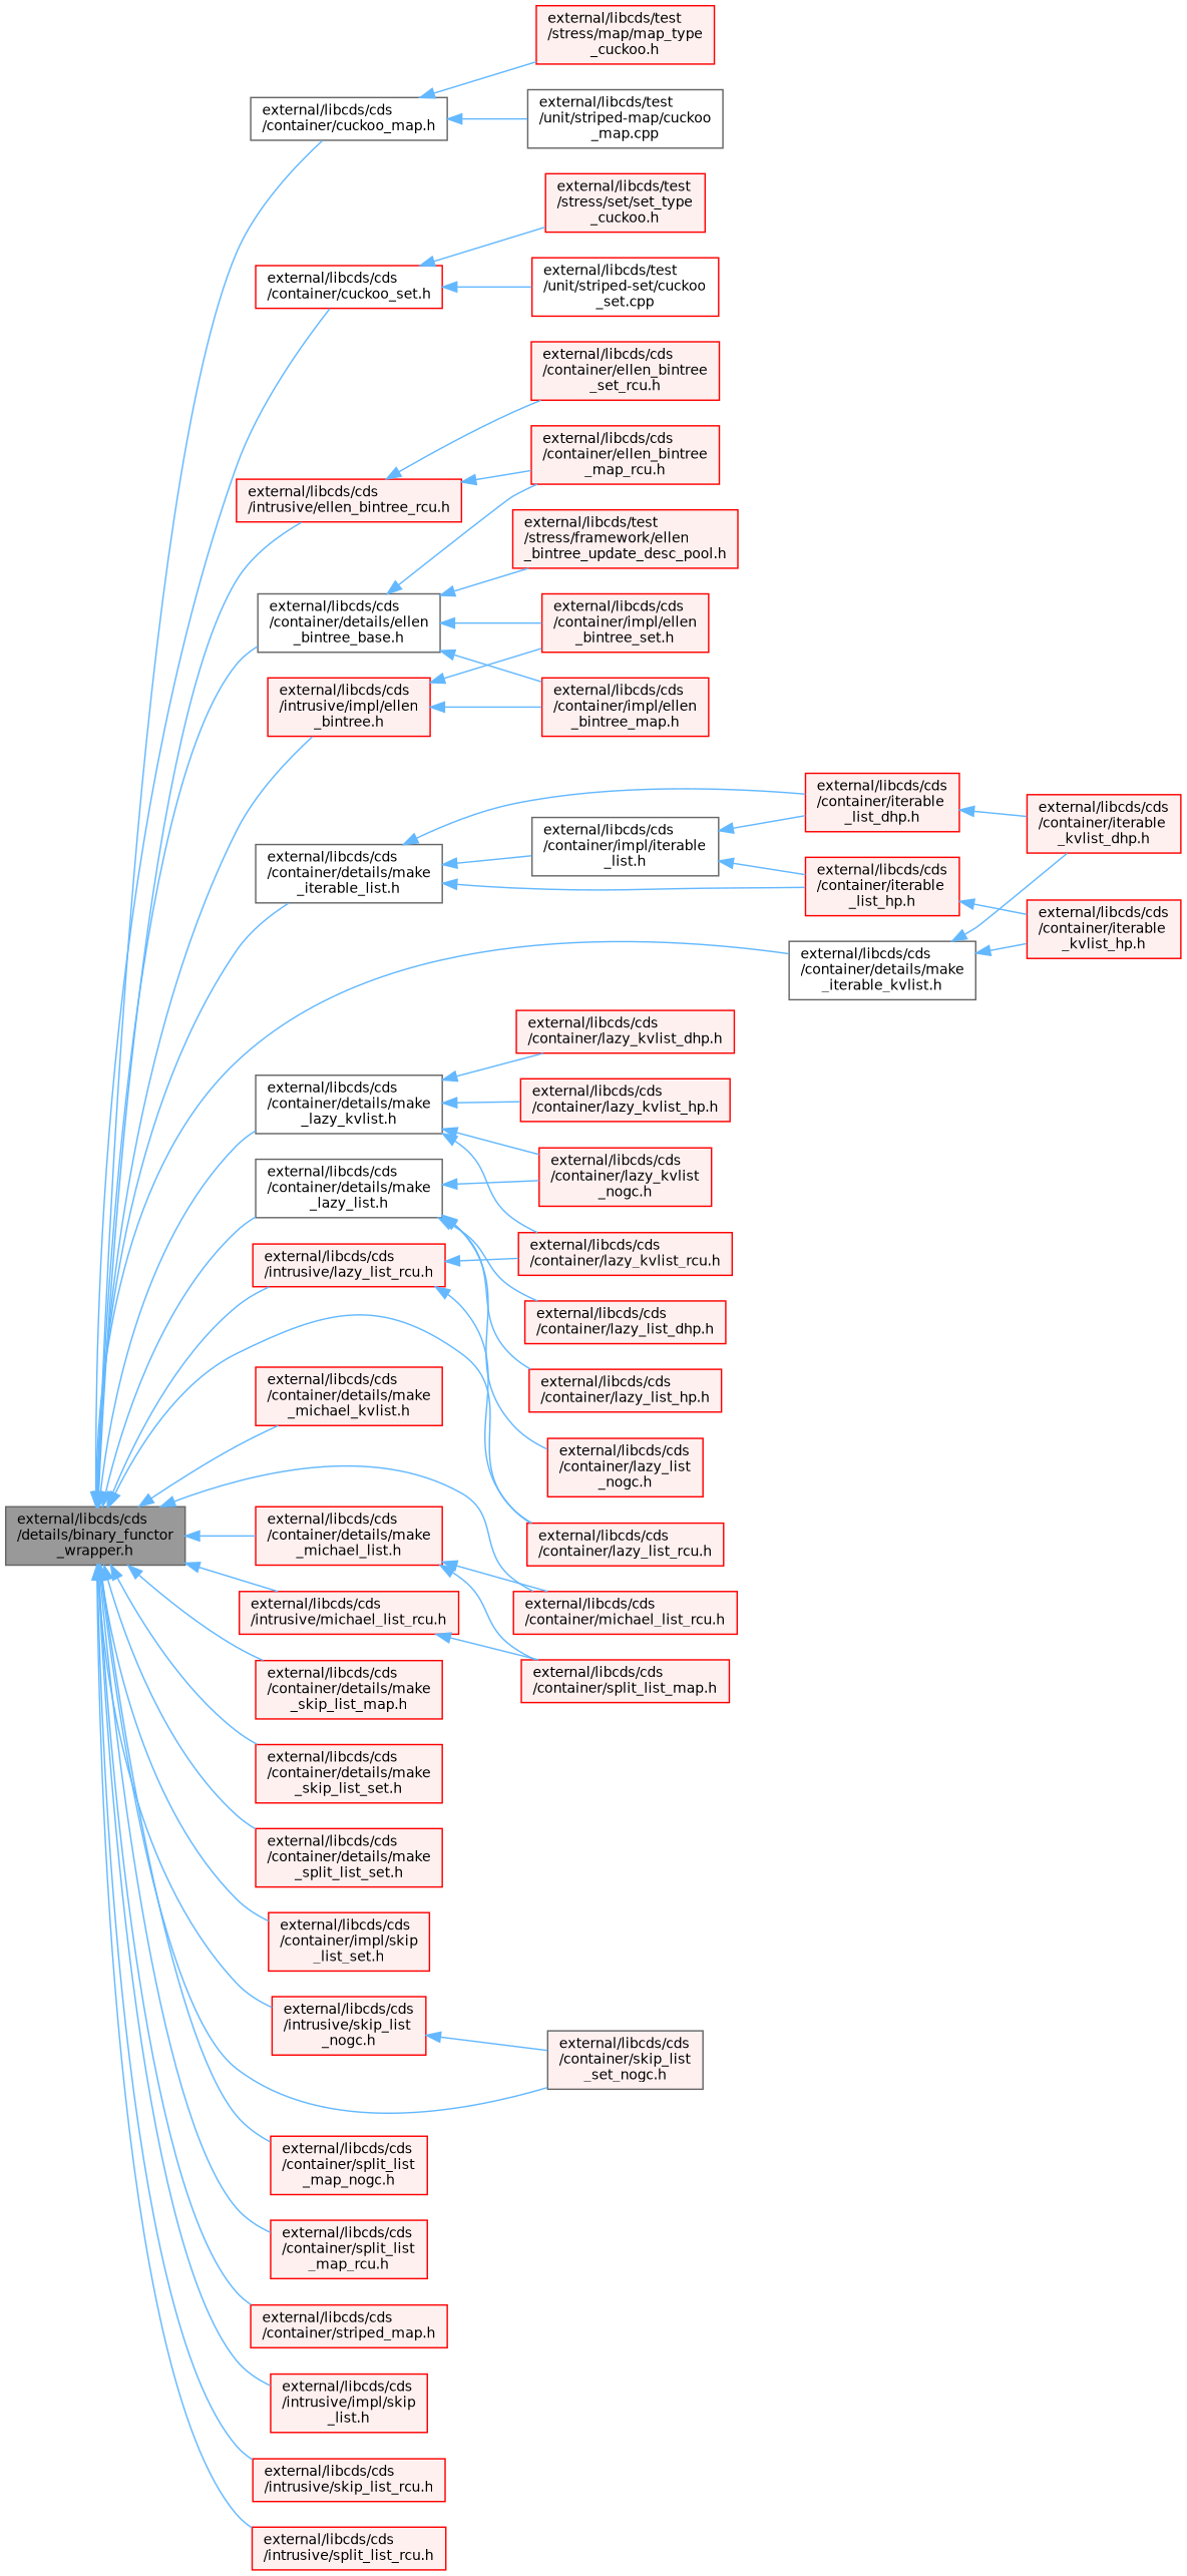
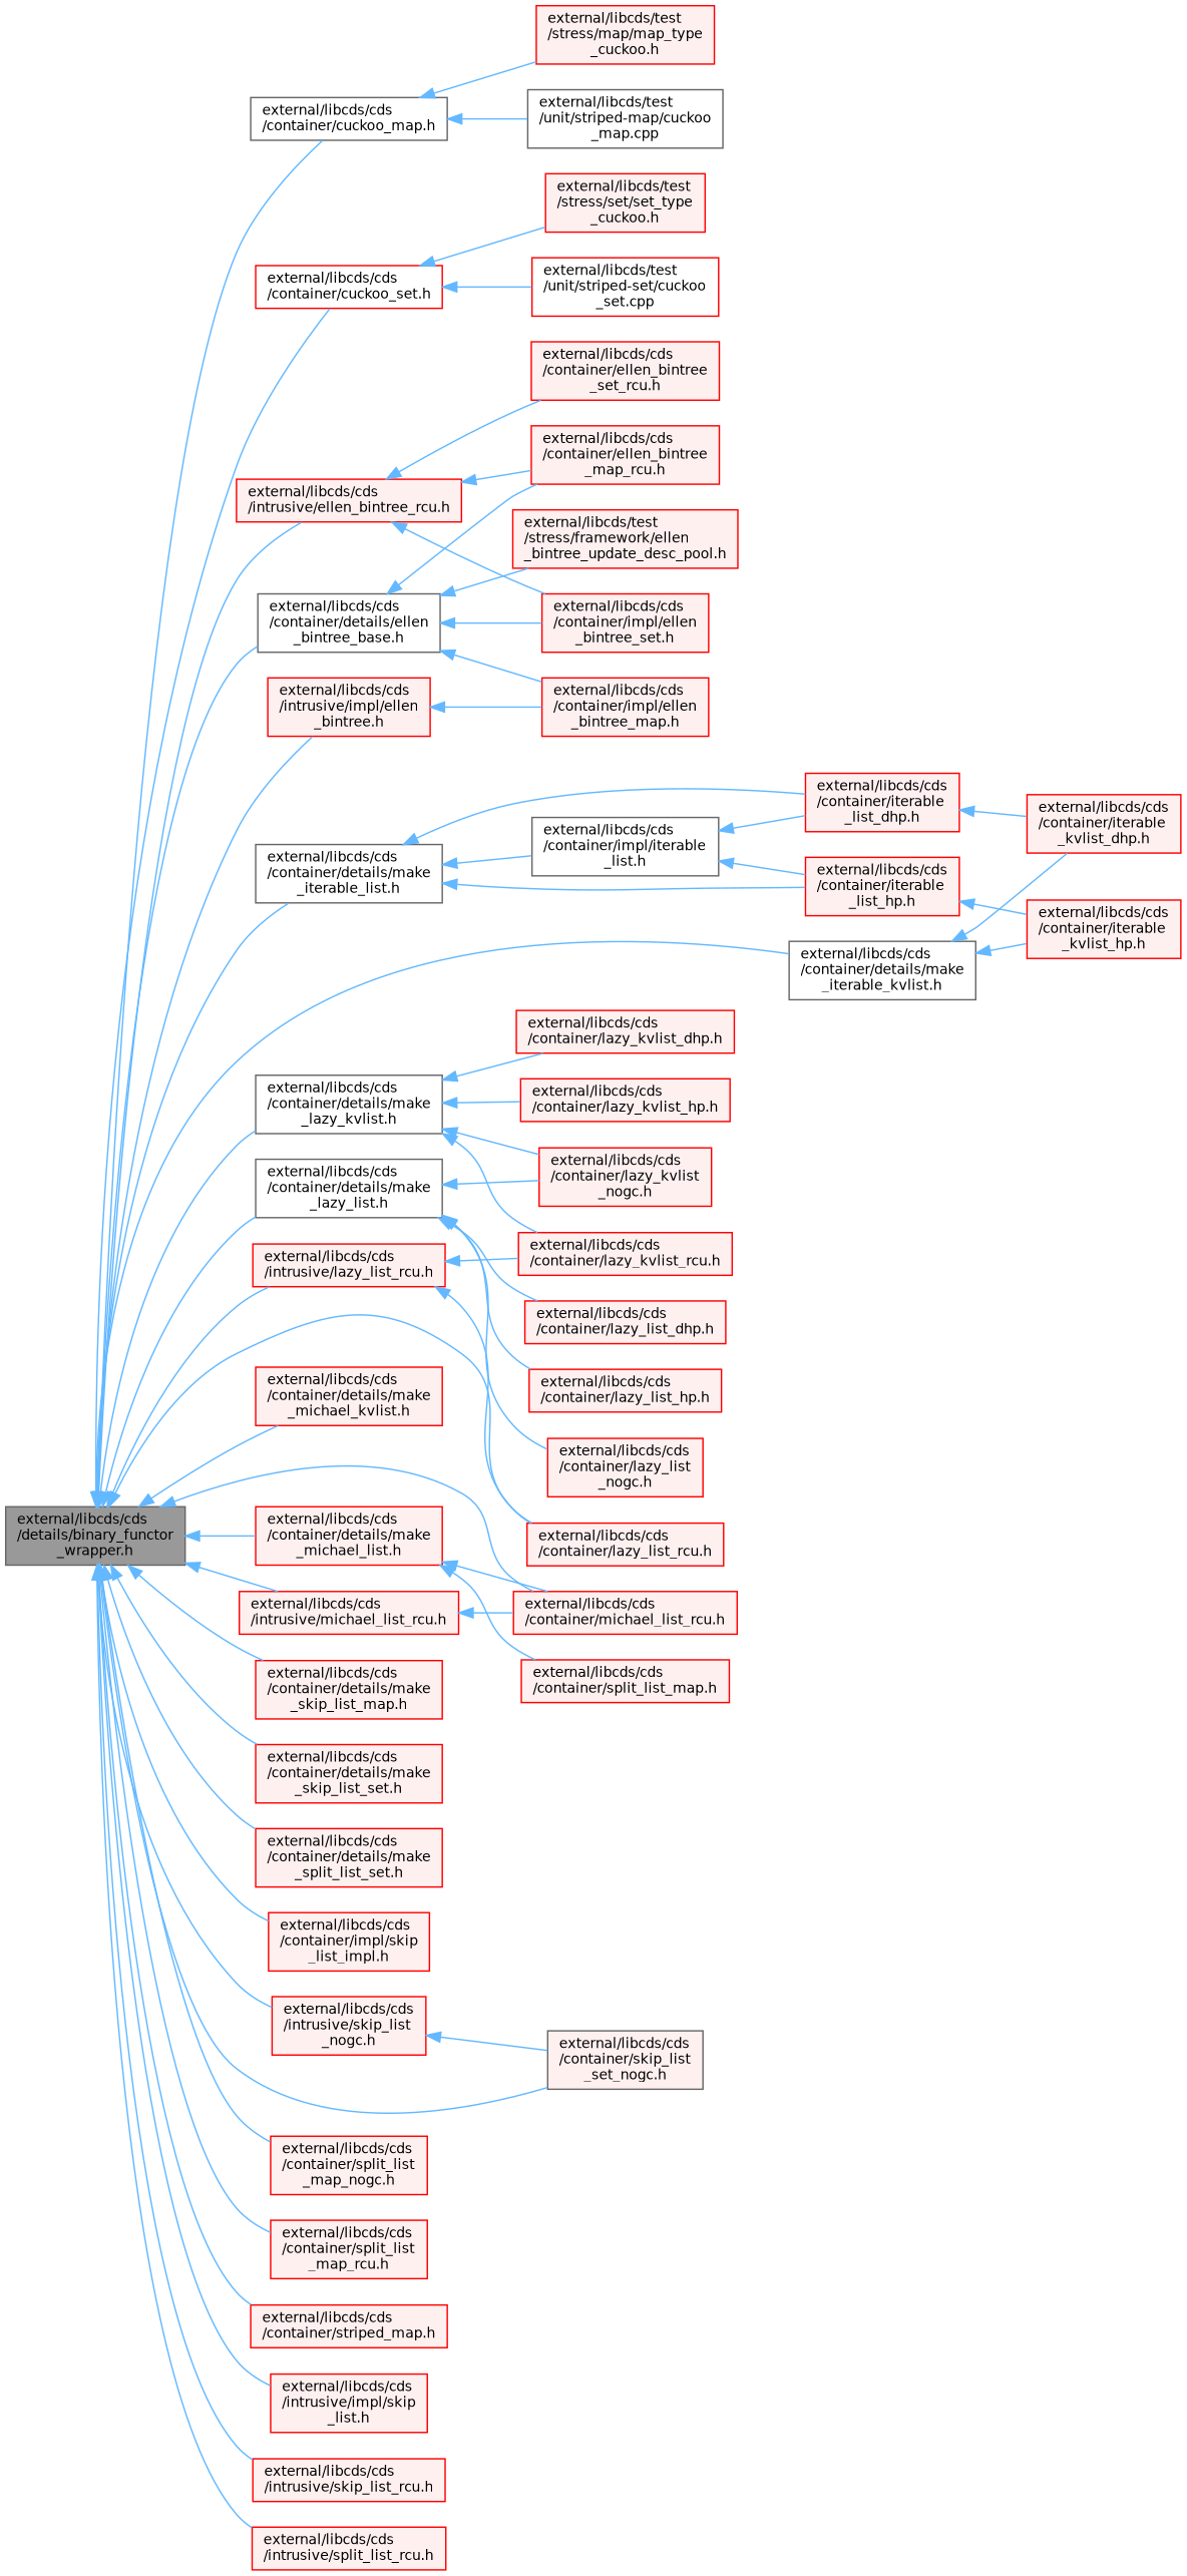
  digraph {
    rankdir=LR
    node [color=red fillcolor="#FFF0F0" fontname=Helvetica fontsize=10 shape=box style=filled]
    edge [color=steelblue1 dir=back fontname=Helvetica fontsize=10 labelfontname=Helvetica labelfontsize=10 style=solid]
    n1 [color=gray40 fillcolor=grey60 fontcolor=black height=0.2 label="external/libcds/cds\l/details/binary_functor\l_wrapper.h" width=0.4]
    n2 [color=grey40 fillcolor=white height=0.2 label="external/libcds/cds\l/container/cuckoo_map.h" width=0.4]
    n3 [fillcolor=white height=0.2 label="external/libcds/cds\l/container/cuckoo_set.h" width=0.4]
    n4 [color=grey40 fillcolor=white height=0.2 label="external/libcds/cds\l/container/details/ellen\l_bintree_base.h" width=0.4]
    n5 [color=grey40 fillcolor=white height=0.2 label="external/libcds/cds\l/container/details/make\l_iterable_kvlist.h" width=0.4]
    n6 [color=grey40 fillcolor=white height=0.2 label="external/libcds/cds\l/container/details/make\l_iterable_list.h" width=0.4]
    n7 [color=grey40 fillcolor=white height=0.2 label="external/libcds/cds\l/container/details/make\l_lazy_kvlist.h" width=0.4]
    n8 [color=grey40 fillcolor=white height=0.2 label="external/libcds/cds\l/container/details/make\l_lazy_list.h" width=0.4]
    n9 [height=0.2 label="external/libcds/cds\l/container/lazy_list_rcu.h" width=0.4]
    n10 [height=0.2 label="external/libcds/cds\l/container/details/make\l_michael_kvlist.h" width=0.4]
    n11 [height=0.2 label="external/libcds/cds\l/container/details/make\l_michael_list.h" width=0.4]
    n12 [height=0.2 label="external/libcds/cds\l/container/michael_list_rcu.h" width=0.4]
    n13 [height=0.2 label="external/libcds/cds\l/container/details/make\l_skip_list_map.h" width=0.4]
    n14 [height=0.2 label="external/libcds/cds\l/container/details/make\l_skip_list_set.h" width=0.4]
    n15 [height=0.2 label="external/libcds/cds\l/container/details/make\l_split_list_set.h" width=0.4]
-   n16 [height=0.2 label="external/libcds/cds\l/container/impl/skip\l_list_set.h" width=0.4]
+   n16 [height=0.2 label="external/libcds/cds\l/container/impl/skip\l_list_impl.h" width=0.4]
    n17 [color=grey40 height=0.2 label="external/libcds/cds\l/container/skip_list\l_set_nogc.h" width=0.4]
    n18 [height=0.2 label="external/libcds/cds\l/container/split_list\l_map_nogc.h" width=0.4]
    n19 [height=0.2 label="external/libcds/cds\l/container/split_list\l_map_rcu.h" width=0.4]
    n20 [height=0.2 label="external/libcds/cds\l/container/striped_map.h" width=0.4]
    n21 [height=0.2 label="external/libcds/cds\l/intrusive/ellen_bintree_rcu.h" width=0.4]
    n22 [height=0.2 label="external/libcds/cds\l/intrusive/impl/ellen\l_bintree.h" width=0.4]
    n23 [height=0.2 label="external/libcds/cds\l/intrusive/impl/skip\l_list.h" width=0.4]
    n24 [height=0.2 label="external/libcds/cds\l/intrusive/lazy_list_rcu.h" width=0.4]
    n25 [height=0.2 label="external/libcds/cds\l/intrusive/michael_list_rcu.h" width=0.4]
    n26 [height=0.2 label="external/libcds/cds\l/intrusive/skip_list\l_nogc.h" width=0.4]
    n27 [height=0.2 label="external/libcds/cds\l/intrusive/skip_list_rcu.h" width=0.4]
    n28 [height=0.2 label="external/libcds/cds\l/intrusive/split_list_rcu.h" width=0.4]
    n29 [height=0.2 label="external/libcds/test\l/stress/map/map_type\l_cuckoo.h" width=0.4]
    n30 [color=grey40 fillcolor=white height=0.2 label="external/libcds/test\l/unit/striped-map/cuckoo\l_map.cpp" width=0.4]
    n31 [height=0.2 label="external/libcds/test\l/stress/set/set_type\l_cuckoo.h" width=0.4]
    n32 [fillcolor=white height=0.2 label="external/libcds/test\l/unit/striped-set/cuckoo\l_set.cpp" width=0.4]
    n33 [height=0.2 label="external/libcds/cds\l/container/ellen_bintree\l_map_rcu.h" width=0.4]
    n34 [height=0.2 label="external/libcds/cds\l/container/impl/ellen\l_bintree_map.h" width=0.4]
    n35 [height=0.2 label="external/libcds/cds\l/container/impl/ellen\l_bintree_set.h" width=0.4]
    n36 [height=0.2 label="external/libcds/test\l/stress/framework/ellen\l_bintree_update_desc_pool.h" width=0.4]
    n37 [height=0.2 label="external/libcds/cds\l/container/iterable\l_kvlist_dhp.h" width=0.4]
    n38 [height=0.2 label="external/libcds/cds\l/container/iterable\l_kvlist_hp.h" width=0.4]
    n39 [color=grey40 fillcolor=white height=0.2 label="external/libcds/cds\l/container/impl/iterable\l_list.h" width=0.4]
    n40 [height=0.2 label="external/libcds/cds\l/container/iterable\l_list_dhp.h" width=0.4]
    n41 [height=0.2 label="external/libcds/cds\l/container/iterable\l_list_hp.h" width=0.4]
    n42 [height=0.2 label="external/libcds/cds\l/container/lazy_kvlist_dhp.h" width=0.4]
    n43 [height=0.2 label="external/libcds/cds\l/container/lazy_kvlist_hp.h" width=0.4]
    n44 [height=0.2 label="external/libcds/cds\l/container/lazy_kvlist\l_nogc.h" width=0.4]
    n45 [height=0.2 label="external/libcds/cds\l/container/lazy_kvlist_rcu.h" width=0.4]
    n46 [height=0.2 label="external/libcds/cds\l/container/lazy_list_dhp.h" width=0.4]
    n47 [height=0.2 label="external/libcds/cds\l/container/lazy_list_hp.h" width=0.4]
    n48 [height=0.2 label="external/libcds/cds\l/container/lazy_list\l_nogc.h" width=0.4]
    n49 [height=0.2 label="external/libcds/cds\l/container/split_list_map.h" width=0.4]
    n50 [height=0.2 label="external/libcds/cds\l/container/ellen_bintree\l_set_rcu.h" width=0.4]
    n1 -> n2
    n1 -> n3
    n1 -> n4
    n1 -> n5
    n1 -> n6
    n1 -> n7
    n1 -> n8
    n1 -> n9
    n1 -> n10
    n1 -> n11
    n1 -> n12
    n1 -> n13
    n1 -> n14
    n1 -> n15
    n1 -> n16
    n1 -> n17
    n1 -> n18
    n1 -> n19
    n1 -> n20
    n1 -> n21
    n1 -> n22
    n1 -> n23
    n1 -> n24
    n1 -> n25
    n1 -> n26
    n1 -> n27
    n1 -> n28
    n2 -> n29
    n2 -> n30
    n3 -> n31
    n3 -> n32
    n4 -> n33
    n4 -> n34
    n4 -> n35
    n4 -> n36
    n5 -> n37
    n5 -> n38
    n6 -> n39
    n6 -> n40
    n6 -> n41
    n7 -> n42
    n7 -> n43
    n7 -> n44
    n7 -> n45
    n8 -> n44
    n8 -> n46
    n8 -> n47
    n8 -> n48
    n11 -> n12
    n11 -> n49
    n21 -> n33
    n21 -> n50
    n22 -> n34
-   n22 -> n35
+   n21 -> n35
    n24 -> n9
    n24 -> n45
-   n25 -> n49
+   n25 -> n12
    n26 -> n17
    n39 -> n40
    n39 -> n41
    n40 -> n37
    n41 -> n38
  }
